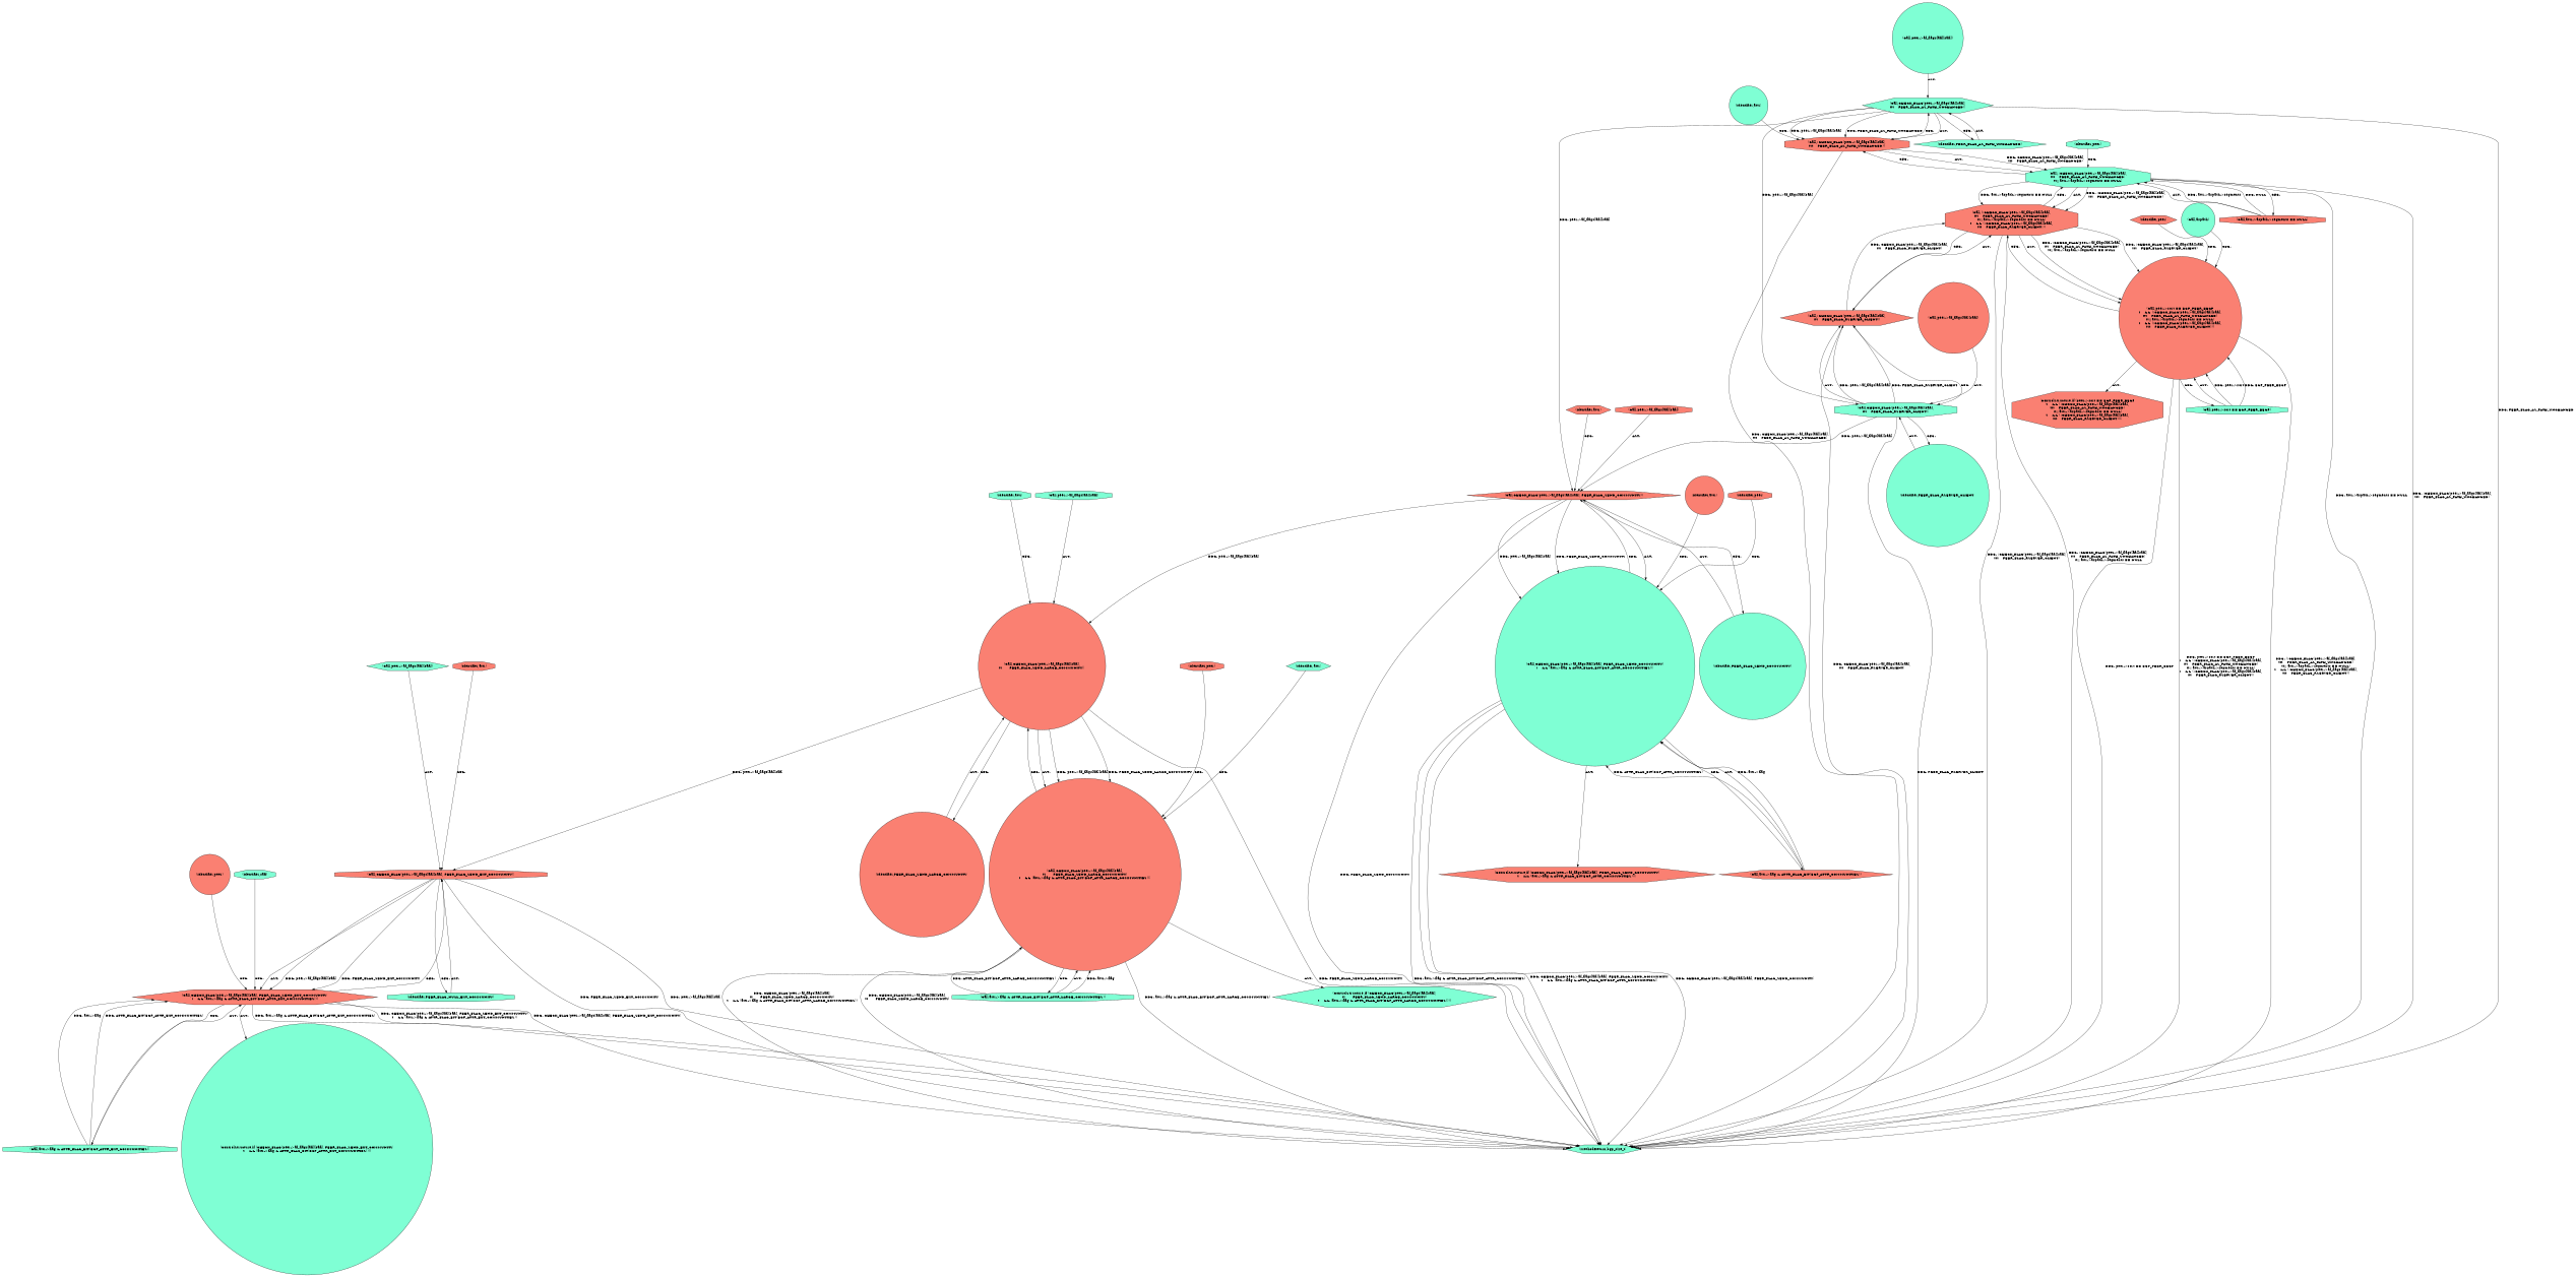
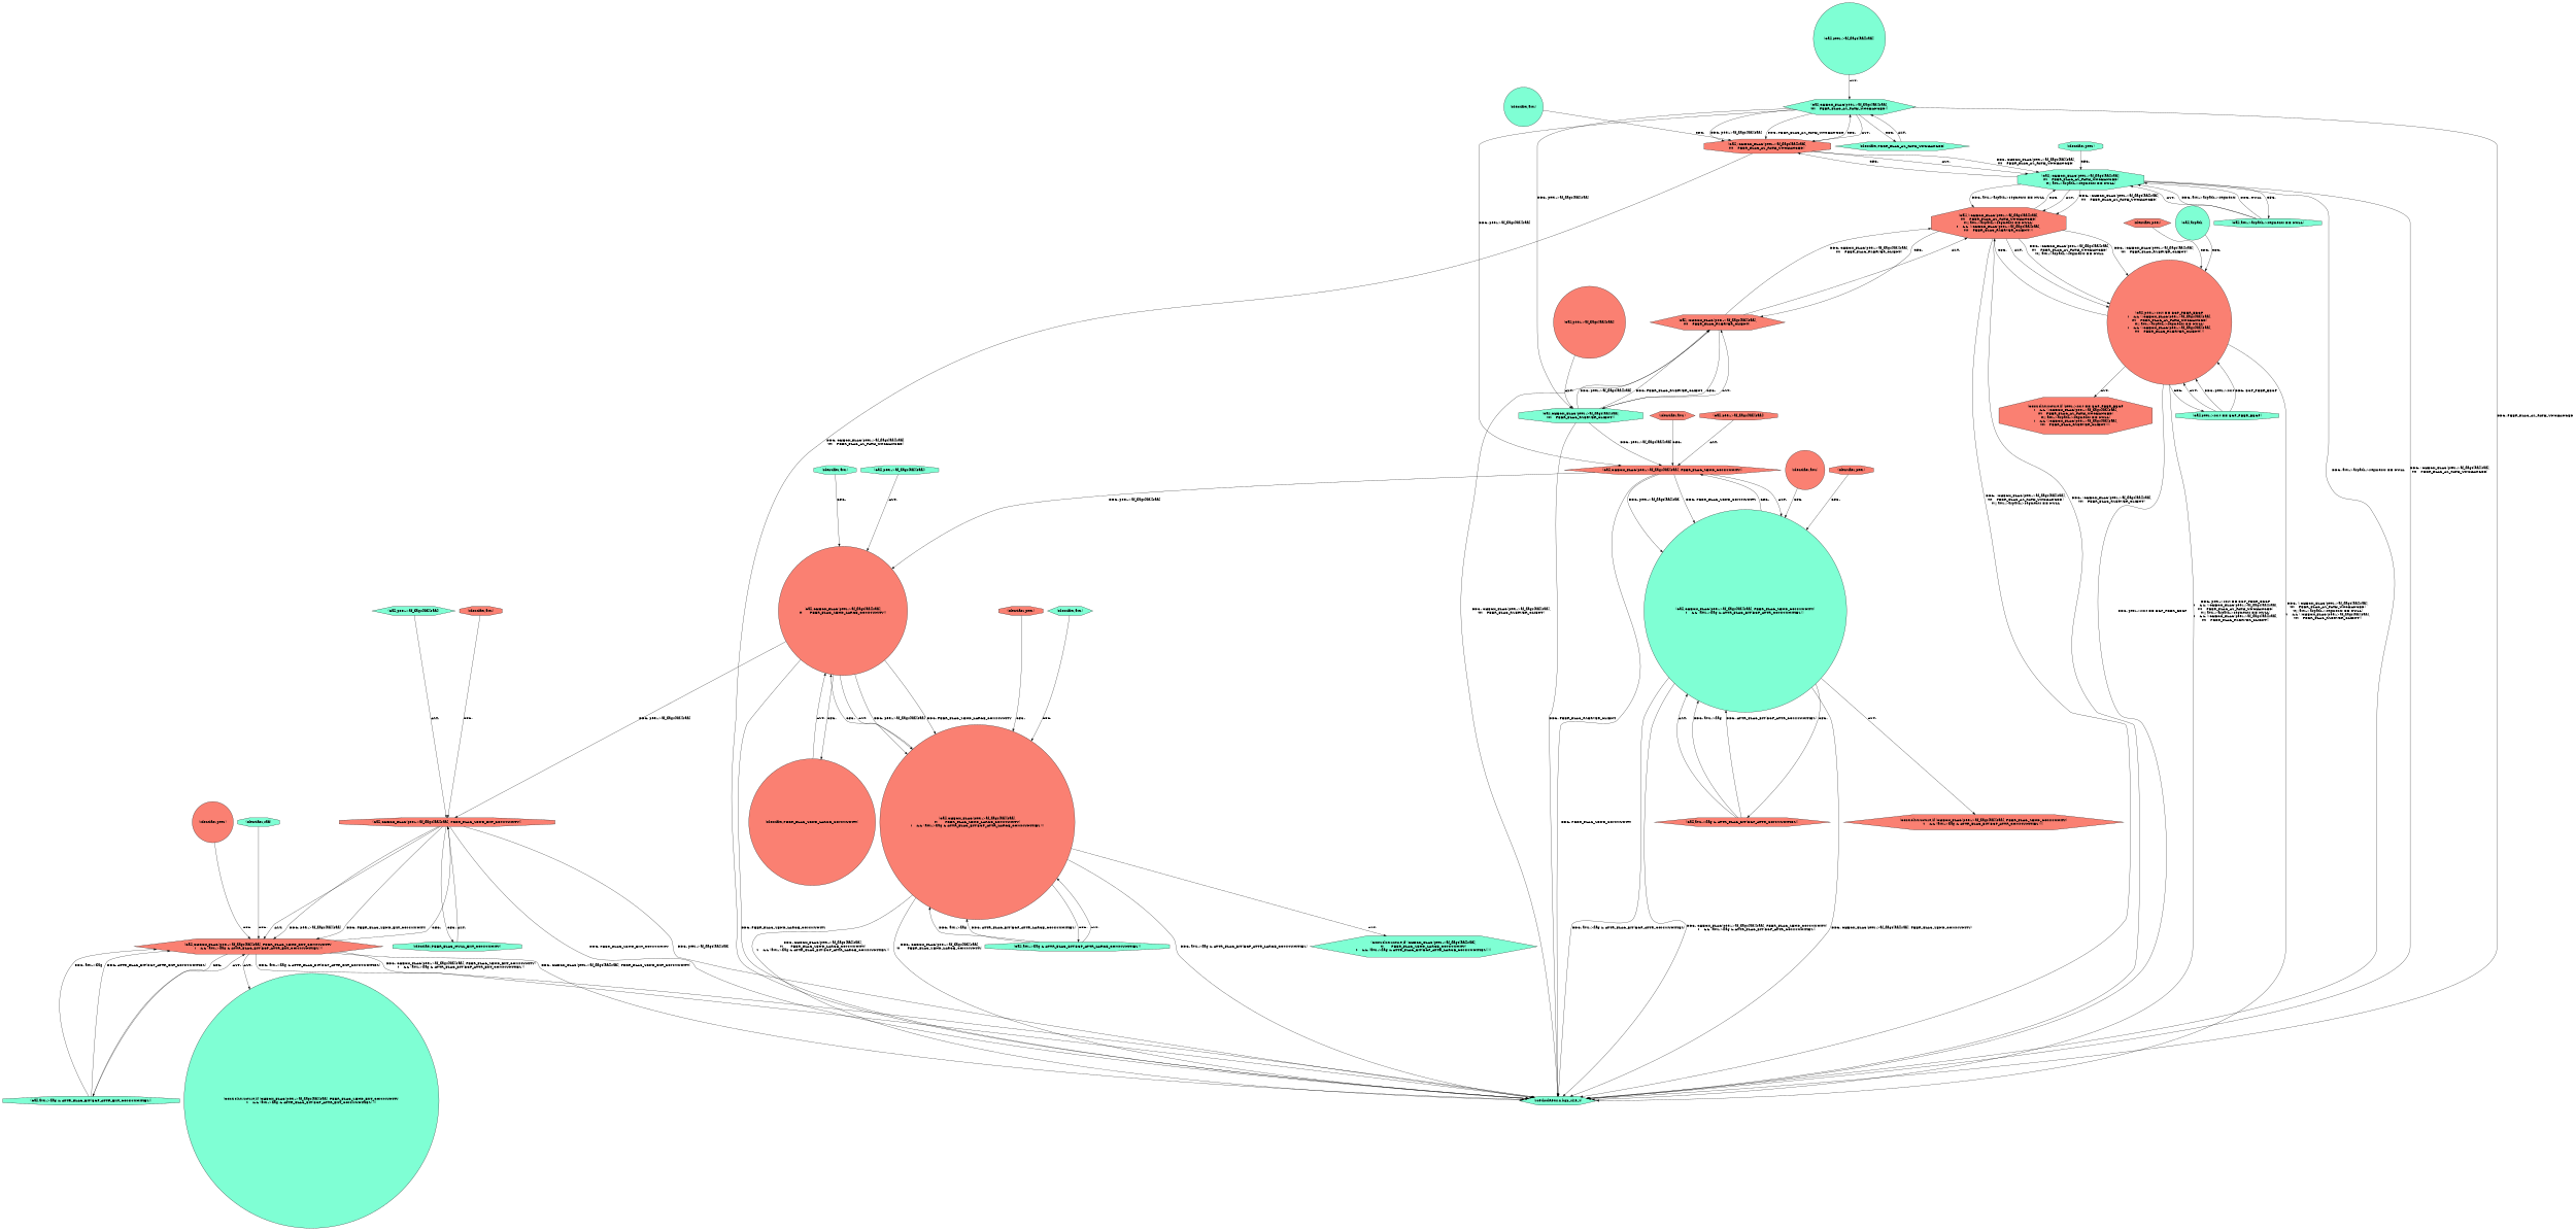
  digraph {
    node [fillcolor=aquamarine shape=octagon style=filled]
    n1 [label="(Call,CHECK_FLAG(peer->af_flags[afi][safi],\n\t\t\t    PEER_FLAG_AS_PATH_UNCHANGED))" shape=hexagon]
    n2 [fillcolor=salmon label="(Call,!CHECK_FLAG(peer->af_flags[afi][safi],\n\t\t\t    PEER_FLAG_AS_PATH_UNCHANGED))"]
    n3 [label="(Call,CHECK_FLAG(peer->af_flags[afi][safi],\n\t\t\t    PEER_FLAG_RSERVER_CLIENT))"]
    n4 [fillcolor=salmon label="(Call,CHECK_FLAG(peer->af_flags[afi][safi], PEER_FLAG_SEND_COMMUNITY))" shape=hexagon]
    n5 [label="(Identifier,PEER_FLAG_AS_PATH_UNCHANGED)" shape=hexagon]
    n6 [label="(MethodReturn,bgp_size_t)" shape=hexagon]
    n7 [label="(Call,!CHECK_FLAG(peer->af_flags[afi][safi],\n\t\t\t    PEER_FLAG_AS_PATH_UNCHANGED)\n\t\t|| attr->aspath->segments == NULL)"]
    n8 [fillcolor=salmon label="(Call,!CHECK_FLAG(peer->af_flags[afi][safi],\n\t\t\t    PEER_FLAG_RSERVER_CLIENT))" shape=hexagon]
-   n9 [label="(Identifier,PEER_FLAG_RSERVER_CLIENT)" shape=circle]
    n10 [label="(Call,CHECK_FLAG(peer->af_flags[afi][safi], PEER_FLAG_SEND_COMMUNITY)\n\t    && (attr->flag & ATTR_FLAG_BIT(BGP_ATTR_COMMUNITIES)))" shape=circle]
    n11 [fillcolor=salmon label="(Call,CHECK_FLAG(peer->af_flags[afi][safi],\n\t\t       PEER_FLAG_SEND_LARGE_COMMUNITY))" shape=circle]
-   n12 [label="(Identifier,PEER_FLAG_SEND_COMMUNITY)" shape=circle]
    n13 [fillcolor=salmon label="(Call,(!CHECK_FLAG(peer->af_flags[afi][safi],\n\t\t\t    PEER_FLAG_AS_PATH_UNCHANGED)\n\t\t|| attr->aspath->segments == NULL)\n\t    && (!CHECK_FLAG(peer->af_flags[afi][safi],\n\t\t\t    PEER_FLAG_RSERVER_CLIENT)))"]
-   n14 [fillcolor=salmon label="(Call,attr->aspath->segments == NULL)"]
+   n14 [label="(Call,attr->aspath->segments == NULL)"]
    n15 [fillcolor=salmon label="(Call,peer->sort == BGP_PEER_EBGP\n\t    && (!CHECK_FLAG(peer->af_flags[afi][safi],\n\t\t\t    PEER_FLAG_AS_PATH_UNCHANGED)\n\t\t|| attr->aspath->segments == NULL)\n\t    && (!CHECK_FLAG(peer->af_flags[afi][safi],\n\t\t\t    PEER_FLAG_RSERVER_CLIENT)))" shape=circle]
    n16 [fillcolor=salmon label="(ControlStructure,if (peer->sort == BGP_PEER_EBGP\n\t    && (!CHECK_FLAG(peer->af_flags[afi][safi],\n\t\t\t    PEER_FLAG_AS_PATH_UNCHANGED)\n\t\t|| attr->aspath->segments == NULL)\n\t    && (!CHECK_FLAG(peer->af_flags[afi][safi],\n\t\t\t    PEER_FLAG_RSERVER_CLIENT))))"]
    n17 [label="(Call,peer->sort == BGP_PEER_EBGP)"]
    n18 [fillcolor=salmon label="(ControlStructure,if (CHECK_FLAG(peer->af_flags[afi][safi], PEER_FLAG_SEND_COMMUNITY)\n\t    && (attr->flag & ATTR_FLAG_BIT(BGP_ATTR_COMMUNITIES))))" shape=hexagon]
    n19 [fillcolor=salmon label="(Call,attr->flag & ATTR_FLAG_BIT(BGP_ATTR_COMMUNITIES))" shape=hexagon]
    n20 [fillcolor=salmon label="(Call,CHECK_FLAG(peer->af_flags[afi][safi],\n\t\t       PEER_FLAG_SEND_LARGE_COMMUNITY)\n\t    && (attr->flag & ATTR_FLAG_BIT(BGP_ATTR_LARGE_COMMUNITIES)))" shape=circle]
    n21 [fillcolor=salmon label="(Call,CHECK_FLAG(peer->af_flags[afi][safi], PEER_FLAG_SEND_EXT_COMMUNITY))"]
    n22 [fillcolor=salmon label="(Identifier,PEER_FLAG_SEND_LARGE_COMMUNITY)" shape=circle]
    n23 [label="(Call,attr->flag & ATTR_FLAG_BIT(BGP_ATTR_LARGE_COMMUNITIES))"]
    n24 [label="(ControlStructure,if (CHECK_FLAG(peer->af_flags[afi][safi],\n\t\t       PEER_FLAG_SEND_LARGE_COMMUNITY)\n\t    && (attr->flag & ATTR_FLAG_BIT(BGP_ATTR_LARGE_COMMUNITIES))))" shape=hexagon]
    n25 [fillcolor=salmon label="(Call,CHECK_FLAG(peer->af_flags[afi][safi], PEER_FLAG_SEND_EXT_COMMUNITY)\n\t    && (attr->flag & ATTR_FLAG_BIT(BGP_ATTR_EXT_COMMUNITIES)))" shape=hexagon]
    n26 [label="(Identifier,PEER_FLAG_NULL_EXT_COMMUNITY)"]
    n27 [label="(ControlStructure,if (CHECK_FLAG(peer->af_flags[afi][safi], PEER_FLAG_SEND_EXT_COMMUNITY)\n\t    && (attr->flag & ATTR_FLAG_BIT(BGP_ATTR_EXT_COMMUNITIES))))" shape=circle]
    n28 [label="(Call,attr->flag & ATTR_FLAG_BIT(BGP_ATTR_EXT_COMMUNITIES))"]
    n29 [fillcolor=salmon label="(Call,peer->af_flags[afi][safi])" shape=circle]
    n30 [fillcolor=salmon label="(Identifier,peer)"]
    n31 [label="(Call,aspath)" shape=circle]
    n32 [fillcolor=salmon label="(Identifier,attr)" shape=hexagon]
    n33 [fillcolor=salmon label="(Identifier,attr)" shape=circle]
    n34 [label="(Call,peer->af_flags[afi][safi])"]
    n35 [fillcolor=salmon label="(Identifier,peer)" shape=circle]
    n36 [label="(Identifier,safi)"]
    n37 [label="(Identifier,attr)" shape=circle]
    n38 [fillcolor=salmon label="(Identifier,peer)"]
    n39 [label="(Call,peer->af_flags[afi][safi])" shape=hexagon]
    n40 [fillcolor=salmon label="(Identifier,attr)"]
    n41 [fillcolor=salmon label="(Call,peer->af_flags[afi][safi])"]
    n42 [label="(Identifier,attr)" shape=hexagon]
    n43 [fillcolor=salmon label="(Identifier,peer)" shape=hexagon]
    n44 [label="(Call,peer->af_flags[afi][safi])" shape=circle]
    n45 [label="(Identifier,peer)"]
    n46 [label="(Identifier,attr)"]
    n1 -> n2 [label="AST: "]
    n1 -> n2 [label="DDG: peer->af_flags[afi][safi]"]
    n1 -> n2 [label="DDG: PEER_FLAG_AS_PATH_UNCHANGED"]
    n1 -> n3 [label="DDG: peer->af_flags[afi][safi]"]
    n1 -> n4 [label="DDG: peer->af_flags[afi][safi]"]
    n1 -> n5 [label="CFG: "]
    n1 -> n6 [label="DDG: PEER_FLAG_AS_PATH_UNCHANGED"]
    n2 -> n1 [label="CFG: "]
    n2 -> n6 [label="DDG: CHECK_FLAG(peer->af_flags[afi][safi],\n\t\t\t    PEER_FLAG_AS_PATH_UNCHANGED)"]
    n2 -> n7 [label="AST: "]
    n2 -> n7 [label="DDG: CHECK_FLAG(peer->af_flags[afi][safi],\n\t\t\t    PEER_FLAG_AS_PATH_UNCHANGED)"]
    n3 -> n4 [label="DDG: peer->af_flags[afi][safi]"]
    n3 -> n6 [label="DDG: PEER_FLAG_RSERVER_CLIENT"]
    n3 -> n8 [label="AST: "]
    n3 -> n8 [label="DDG: peer->af_flags[afi][safi]"]
    n3 -> n8 [label="DDG: PEER_FLAG_RSERVER_CLIENT"]
-   n3 -> n9 [label="CFG: "]
    n4 -> n6 [label="DDG: PEER_FLAG_SEND_COMMUNITY"]
    n4 -> n10 [label="AST: "]
    n4 -> n10 [label="DDG: peer->af_flags[afi][safi]"]
    n4 -> n10 [label="DDG: PEER_FLAG_SEND_COMMUNITY"]
    n4 -> n11 [label="DDG: peer->af_flags[afi][safi]"]
-   n4 -> n12 [label="CFG: "]
    n5 -> n1 [label="AST: "]
    n7 -> n2 [label="CFG: "]
    n7 -> n6 [label="DDG: attr->aspath->segments == NULL"]
    n7 -> n6 [label="DDG: !CHECK_FLAG(peer->af_flags[afi][safi],\n\t\t\t    PEER_FLAG_AS_PATH_UNCHANGED)"]
    n7 -> n13 [label="AST: "]
    n7 -> n13 [label="DDG: !CHECK_FLAG(peer->af_flags[afi][safi],\n\t\t\t    PEER_FLAG_AS_PATH_UNCHANGED)"]
    n7 -> n13 [label="DDG: attr->aspath->segments == NULL"]
    n7 -> n14 [label="CFG: "]
    n8 -> n3 [label="CFG: "]
    n8 -> n6 [label="DDG: CHECK_FLAG(peer->af_flags[afi][safi],\n\t\t\t    PEER_FLAG_RSERVER_CLIENT)"]
    n8 -> n13 [label="AST: "]
    n8 -> n13 [label="DDG: CHECK_FLAG(peer->af_flags[afi][safi],\n\t\t\t    PEER_FLAG_RSERVER_CLIENT)"]
-   n9 -> n3 [label="AST: "]
    n10 -> n4 [label="CFG: "]
    n10 -> n6 [label="DDG: attr->flag & ATTR_FLAG_BIT(BGP_ATTR_COMMUNITIES)"]
    n10 -> n6 [label="DDG: CHECK_FLAG(peer->af_flags[afi][safi], PEER_FLAG_SEND_COMMUNITY)\n\t    && (attr->flag & ATTR_FLAG_BIT(BGP_ATTR_COMMUNITIES))"]
    n10 -> n6 [label="DDG: CHECK_FLAG(peer->af_flags[afi][safi], PEER_FLAG_SEND_COMMUNITY)"]
    n10 -> n18 [label="AST: "]
    n10 -> n19 [label="CFG: "]
    n11 -> n6 [label="DDG: PEER_FLAG_SEND_LARGE_COMMUNITY"]
    n11 -> n20 [label="AST: "]
    n11 -> n20 [label="DDG: peer->af_flags[afi][safi]"]
    n11 -> n20 [label="DDG: PEER_FLAG_SEND_LARGE_COMMUNITY"]
    n11 -> n21 [label="DDG: peer->af_flags[afi][safi]"]
    n11 -> n22 [label="CFG: "]
-   n12 -> n4 [label="AST: "]
    n13 -> n6 [label="DDG: !CHECK_FLAG(peer->af_flags[afi][safi],\n\t\t\t    PEER_FLAG_RSERVER_CLIENT)"]
    n13 -> n6 [label="DDG: !CHECK_FLAG(peer->af_flags[afi][safi],\n\t\t\t    PEER_FLAG_AS_PATH_UNCHANGED)\n\t\t|| attr->aspath->segments == NULL"]
    n13 -> n7 [label="CFG: "]
    n13 -> n8 [label="CFG: "]
    n13 -> n15 [label="AST: "]
    n13 -> n15 [label="DDG: !CHECK_FLAG(peer->af_flags[afi][safi],\n\t\t\t    PEER_FLAG_AS_PATH_UNCHANGED)\n\t\t|| attr->aspath->segments == NULL"]
    n13 -> n15 [label="DDG: !CHECK_FLAG(peer->af_flags[afi][safi],\n\t\t\t    PEER_FLAG_RSERVER_CLIENT)"]
    n14 -> n7 [label="AST: "]
    n14 -> n7 [label="DDG: attr->aspath->segments"]
    n14 -> n7 [label="DDG: NULL"]
    n15 -> n6 [label="DDG: (!CHECK_FLAG(peer->af_flags[afi][safi],\n\t\t\t    PEER_FLAG_AS_PATH_UNCHANGED)\n\t\t|| attr->aspath->segments == NULL)\n\t    && (!CHECK_FLAG(peer->af_flags[afi][safi],\n\t\t\t    PEER_FLAG_RSERVER_CLIENT))"]
    n15 -> n6 [label="DDG: peer->sort == BGP_PEER_EBGP"]
    n15 -> n6 [label="DDG: peer->sort == BGP_PEER_EBGP\n\t    && (!CHECK_FLAG(peer->af_flags[afi][safi],\n\t\t\t    PEER_FLAG_AS_PATH_UNCHANGED)\n\t\t|| attr->aspath->segments == NULL)\n\t    && (!CHECK_FLAG(peer->af_flags[afi][safi],\n\t\t\t    PEER_FLAG_RSERVER_CLIENT))"]
    n15 -> n13 [label="CFG: "]
    n15 -> n16 [label="AST: "]
    n15 -> n17 [label="CFG: "]
    n17 -> n15 [label="AST: "]
    n17 -> n15 [label="DDG: peer->sort"]
    n17 -> n15 [label="DDG: BGP_PEER_EBGP"]
    n19 -> n10 [label="AST: "]
    n19 -> n10 [label="DDG: attr->flag"]
    n19 -> n10 [label="DDG: ATTR_FLAG_BIT(BGP_ATTR_COMMUNITIES)"]
    n20 -> n6 [label="DDG: CHECK_FLAG(peer->af_flags[afi][safi],\n\t\t       PEER_FLAG_SEND_LARGE_COMMUNITY)\n\t    && (attr->flag & ATTR_FLAG_BIT(BGP_ATTR_LARGE_COMMUNITIES))"]
    n20 -> n6 [label="DDG: CHECK_FLAG(peer->af_flags[afi][safi],\n\t\t       PEER_FLAG_SEND_LARGE_COMMUNITY)"]
    n20 -> n6 [label="DDG: attr->flag & ATTR_FLAG_BIT(BGP_ATTR_LARGE_COMMUNITIES)"]
    n20 -> n11 [label="CFG: "]
    n20 -> n23 [label="CFG: "]
    n20 -> n24 [label="AST: "]
    n21 -> n6 [label="DDG: PEER_FLAG_SEND_EXT_COMMUNITY"]
    n21 -> n6 [label="DDG: peer->af_flags[afi][safi]"]
    n21 -> n25 [label="AST: "]
    n21 -> n25 [label="DDG: peer->af_flags[afi][safi]"]
    n21 -> n25 [label="DDG: PEER_FLAG_SEND_EXT_COMMUNITY"]
    n21 -> n26 [label="CFG: "]
    n22 -> n11 [label="AST: "]
    n23 -> n20 [label="AST: "]
    n23 -> n20 [label="DDG: attr->flag"]
    n23 -> n20 [label="DDG: ATTR_FLAG_BIT(BGP_ATTR_LARGE_COMMUNITIES)"]
    n25 -> n6 [label="DDG: attr->flag & ATTR_FLAG_BIT(BGP_ATTR_EXT_COMMUNITIES)"]
    n25 -> n6 [label="DDG: CHECK_FLAG(peer->af_flags[afi][safi], PEER_FLAG_SEND_EXT_COMMUNITY)\n\t    && (attr->flag & ATTR_FLAG_BIT(BGP_ATTR_EXT_COMMUNITIES))"]
    n25 -> n6 [label="DDG: CHECK_FLAG(peer->af_flags[afi][safi], PEER_FLAG_SEND_EXT_COMMUNITY)"]
    n25 -> n21 [label="CFG: "]
    n25 -> n27 [label="AST: "]
    n25 -> n28 [label="CFG: "]
    n26 -> n21 [label="AST: "]
    n28 -> n25 [label="AST: "]
    n28 -> n25 [label="DDG: attr->flag"]
    n28 -> n25 [label="DDG: ATTR_FLAG_BIT(BGP_ATTR_EXT_COMMUNITIES)"]
    n29 -> n3 [label="AST: "]
    n30 -> n20 [label="CFG: "]
    n31 -> n15 [label="CFG: "]
    n32 -> n4 [label="CFG: "]
    n33 -> n10 [label="CFG: "]
    n34 -> n11 [label="AST: "]
    n35 -> n25 [label="CFG: "]
    n36 -> n25 [label="CFG: "]
    n37 -> n2 [label="CFG: "]
    n38 -> n10 [label="CFG: "]
    n39 -> n21 [label="AST: "]
    n40 -> n21 [label="CFG: "]
    n41 -> n4 [label="AST: "]
    n42 -> n20 [label="CFG: "]
    n43 -> n15 [label="CFG: "]
    n44 -> n1 [label="AST: "]
    n45 -> n7 [label="CFG: "]
    n46 -> n11 [label="CFG: "]
  }
